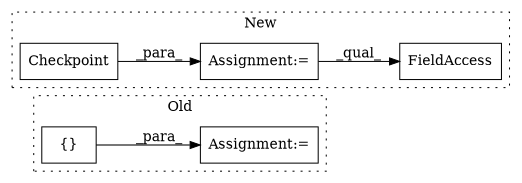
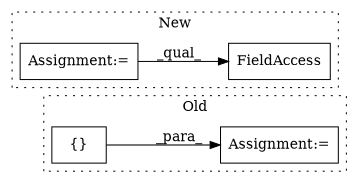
  digraph {
    rankdir=LR
    node [a=7 l=1 shape=box]
    n1 [a=4 l="1,1" label="{}" s="5516,5528"]
    n2 [label="Assignment:=" s=5461]
-   n3 [a=32 l="11,1" label=Checkpoint s="4724,4763"]
    n4 [label="Assignment:=" s=4698]
    n5 [a=22 l=23 label=FieldAccess s=5237]
    subgraph cluster_1 {
      label=Old
      style=dotted
      n1
      n2
    }
    subgraph cluster_2 {
      label=New
      style=dotted
-     n3
      n4
      n5
    }
    n1 -> n2 [label=_para_]
-   n3 -> n4 [label=_para_]
    n4 -> n5 [label=_qual_]
  }
